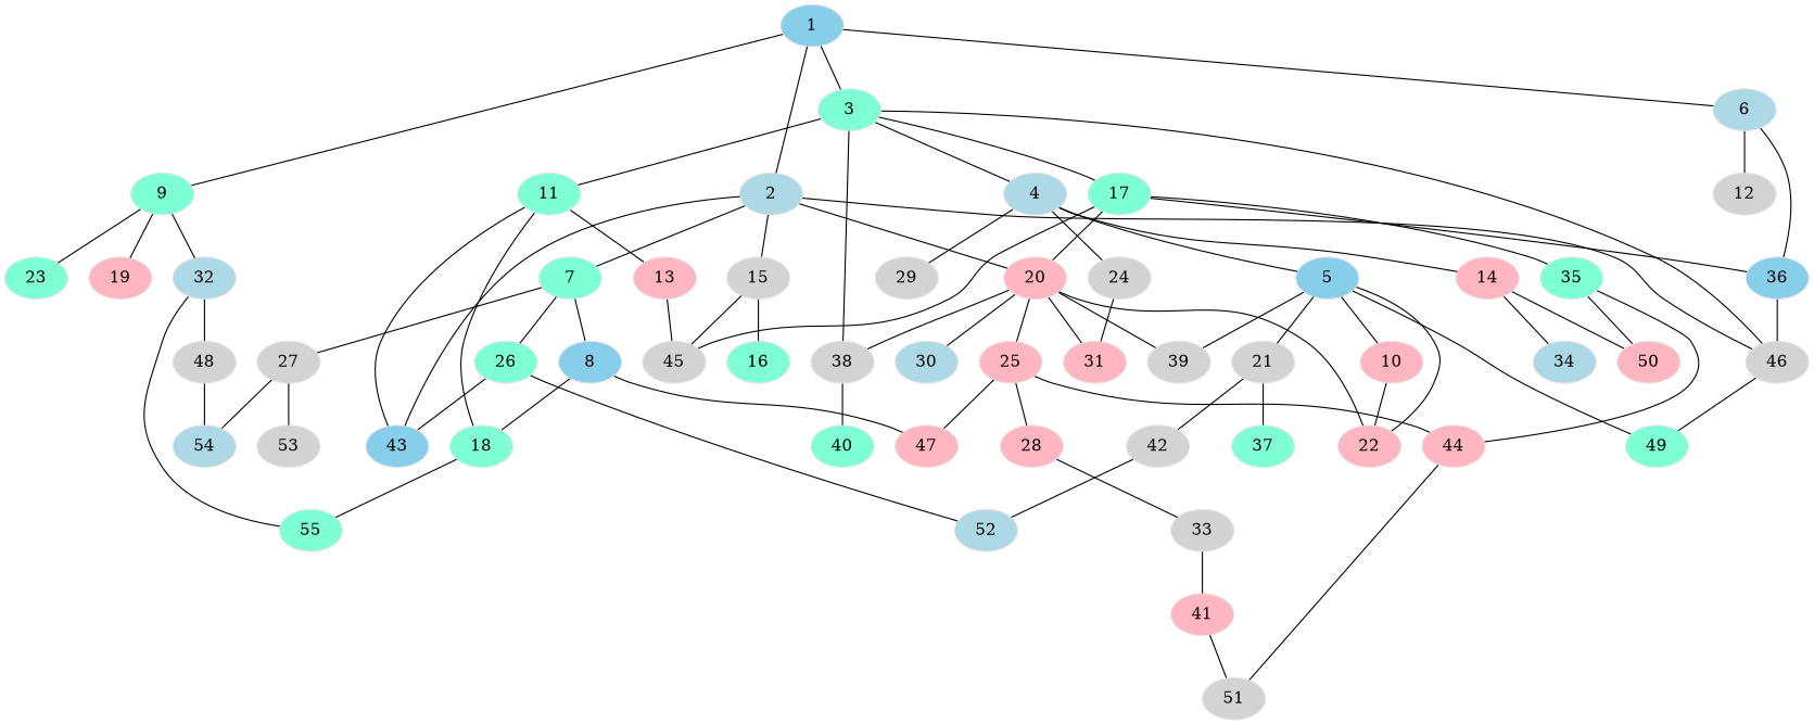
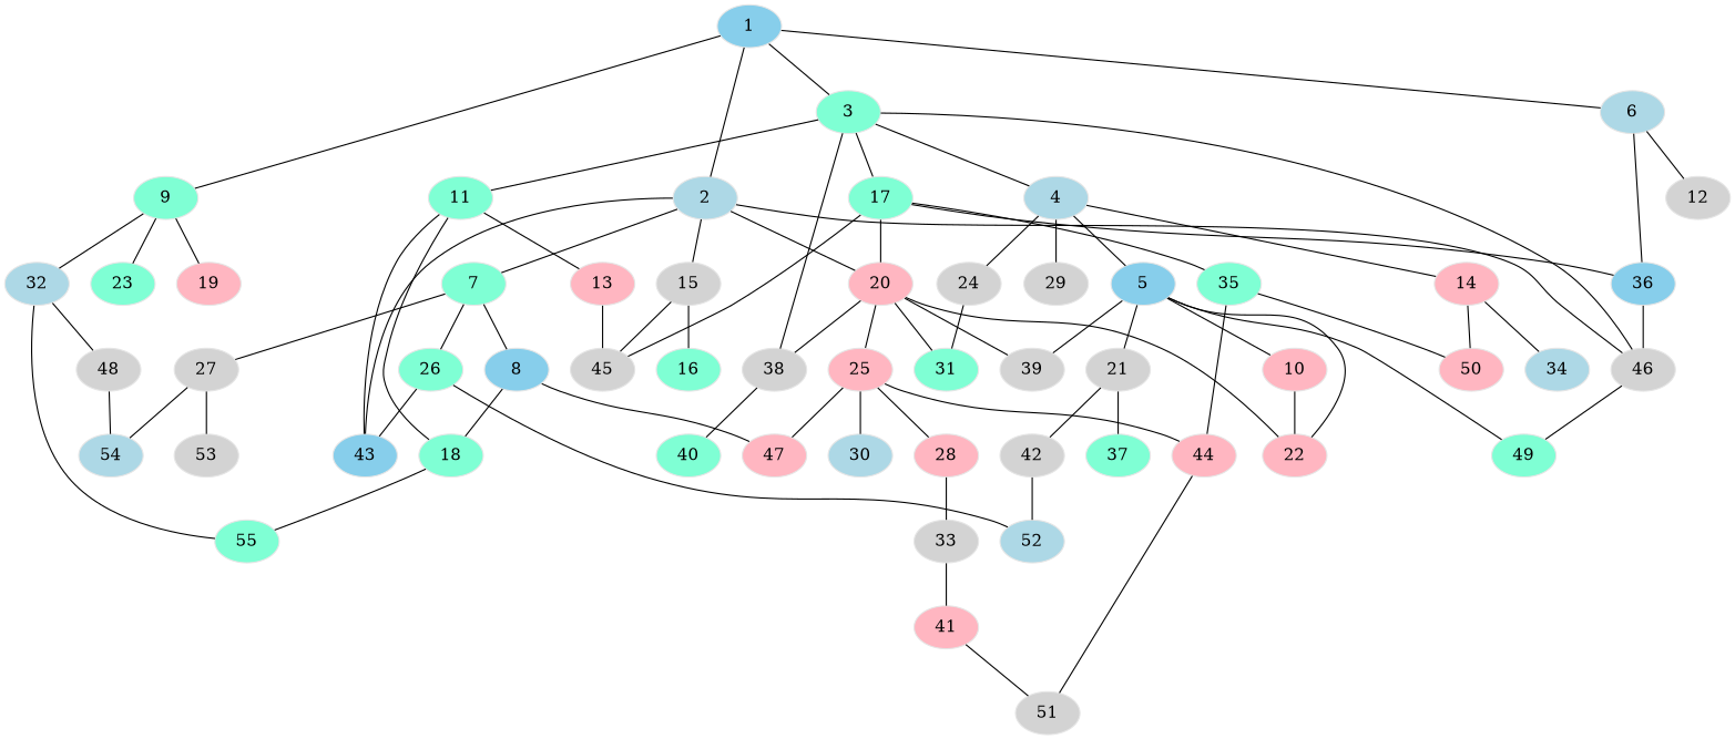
  graph {
    node [color=gray90 fillcolor=lightgrey style=filled]
    edge [weight=1.0]
    1 [fillcolor=skyblue]
    2 [fillcolor=lightblue]
    3 [fillcolor=aquamarine]
    6 [fillcolor=lightblue]
    9 [fillcolor=aquamarine]
    7 [fillcolor=aquamarine]
    15
    20 [fillcolor=lightpink]
    43 [fillcolor=skyblue]
    46
    4 [fillcolor=lightblue]
    11 [fillcolor=aquamarine]
    17 [fillcolor=aquamarine]
    38
    12
    36 [fillcolor=skyblue]
    19 [fillcolor=lightpink]
    23 [fillcolor=aquamarine]
    32 [fillcolor=lightblue]
    8 [fillcolor=skyblue]
    26 [fillcolor=aquamarine]
    27
    45
    16 [fillcolor=aquamarine]
    22 [fillcolor=lightpink]
    39
    25 [fillcolor=lightpink]
    30 [fillcolor=lightblue]
-   31 [fillcolor=lightpink]
+   31 [fillcolor=aquamarine]
    49 [fillcolor=aquamarine]
    5 [fillcolor=skyblue]
    14 [fillcolor=lightpink]
    24
    29
    18 [fillcolor=aquamarine]
    13 [fillcolor=lightpink]
    35 [fillcolor=aquamarine]
    40 [fillcolor=aquamarine]
    10 [fillcolor=lightpink]
    21
    34 [fillcolor=lightblue]
    50 [fillcolor=lightpink]
    37 [fillcolor=aquamarine]
    42
    47 [fillcolor=lightpink]
    52 [fillcolor=lightblue]
    53
    54 [fillcolor=lightblue]
    55 [fillcolor=aquamarine]
    48
    44 [fillcolor=lightpink]
    28 [fillcolor=lightpink]
    33
    51
    41 [fillcolor=lightpink]
    1 -- 2
    1 -- 3
    1 -- 6
    1 -- 9
    2 -- 7
    2 -- 15
    2 -- 20
    2 -- 43
    2 -- 46
    3 -- 46
    3 -- 4
    3 -- 11
    3 -- 17
    3 -- 38
    6 -- 12
    6 -- 36
    9 -- 19
    9 -- 23
    9 -- 32
    7 -- 8
    7 -- 26
    7 -- 27
    15 -- 45
    15 -- 16
    20 -- 38
    20 -- 22
    20 -- 39
    20 -- 25
-   20 -- 30
+   25 -- 30
    20 -- 31
    46 -- 49
    4 -- 5
    4 -- 14
    4 -- 24
    4 -- 29
    11 -- 43
    11 -- 18
    11 -- 13
    17 -- 20
    17 -- 36
    17 -- 45
    17 -- 35
    38 -- 40
    36 -- 46 [weight=2.0]
    32 -- 55
    32 -- 48
    8 -- 18
    8 -- 47
    26 -- 43 [weight=2.0]
    26 -- 52
    27 -- 53
    27 -- 54
    25 -- 47
    25 -- 44
    25 -- 28
    5 -- 22
    5 -- 39
    5 -- 49
    5 -- 10
    5 -- 21
    14 -- 34
    14 -- 50
    24 -- 31
    18 -- 55
    13 -- 45
    35 -- 50
    35 -- 44
    10 -- 22
    21 -- 37
    21 -- 42
    42 -- 52
    48 -- 54
    44 -- 51
    28 -- 33
    33 -- 41 [weight=2.0]
    41 -- 51
  }
